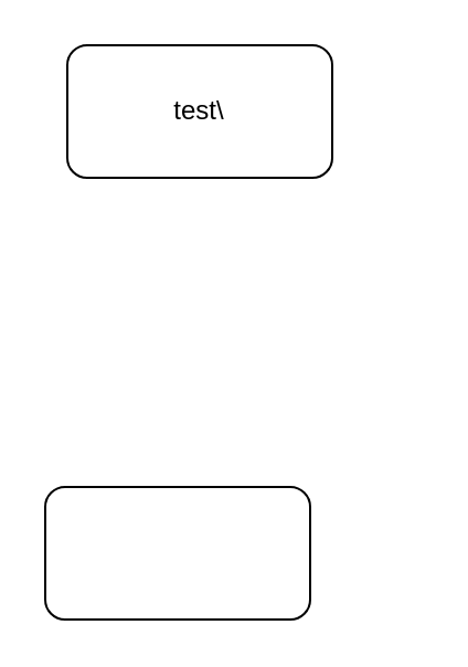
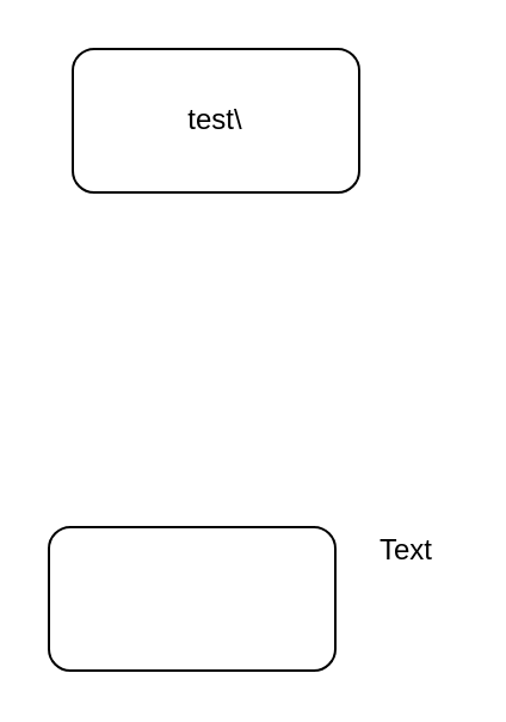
  <mxCell id="0" />
  <mxCell id="1" parent="0" />
  <mxCell id="2" value="&lt;div&gt;test\&lt;/div&gt;" style="rounded=1;whiteSpace=wrap;html=1;" vertex="1" parent="1"><mxGeometry x="30" y="20" width="120" height="60" as="geometry" /></mxCell>
+ <mxCell id="3" value="Text" style="text;html=1;strokeColor=none;fillColor=none;align=center;verticalAlign=middle;whiteSpace=wrap;rounded=0;" vertex="1" parent="1"><mxGeometry x="150" y="220" width="40" height="20" as="geometry" /></mxCell>
  <mxCell id="4" value="" style="rounded=1;whiteSpace=wrap;html=1;" vertex="1" parent="1"><mxGeometry x="20" y="220" width="120" height="60" as="geometry" /></mxCell>
